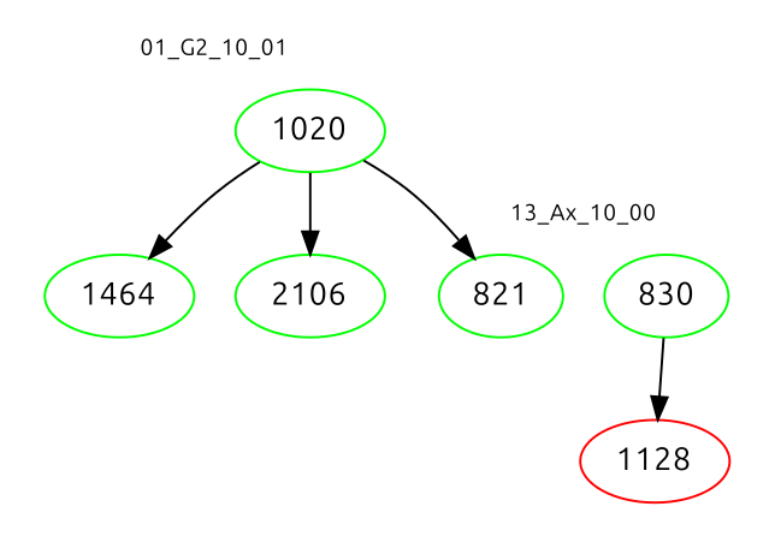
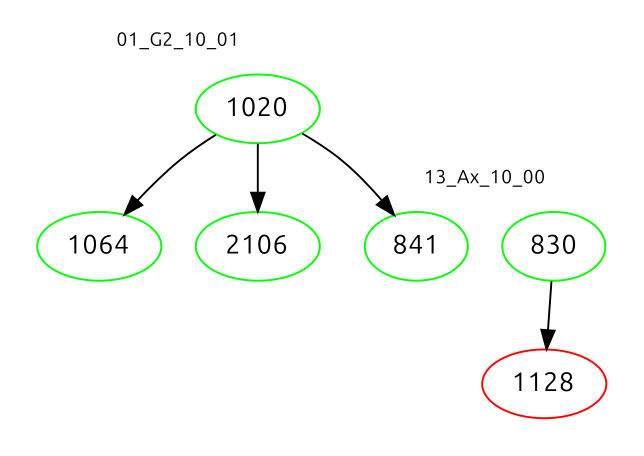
  digraph {
    fontname=Ubuntu
    node [color=green fontname=Ubuntu]
    edge [color=black fontname=Ubuntu]
    n1 [label=830]
    n2 [color=red label=1128]
-   n3 [label=821]
+   n3 [label=841]
    n4 [label=1020]
-   n5 [label=1464]
+   n5 [label=1064]
    n6 [label=2106]
    subgraph cluster_1 {
      color=white
      fontsize=10
      label="13_Ax_10_00"
      n1
      n2
      n3
    }
    subgraph cluster_2 {
      color=white
      fontsize=10
      label="01_G2_10_01"
      n4
      n5
      n6
    }
    n1 -> n2
    n4 -> n3
    n4 -> n5
    n4 -> n6
  }
